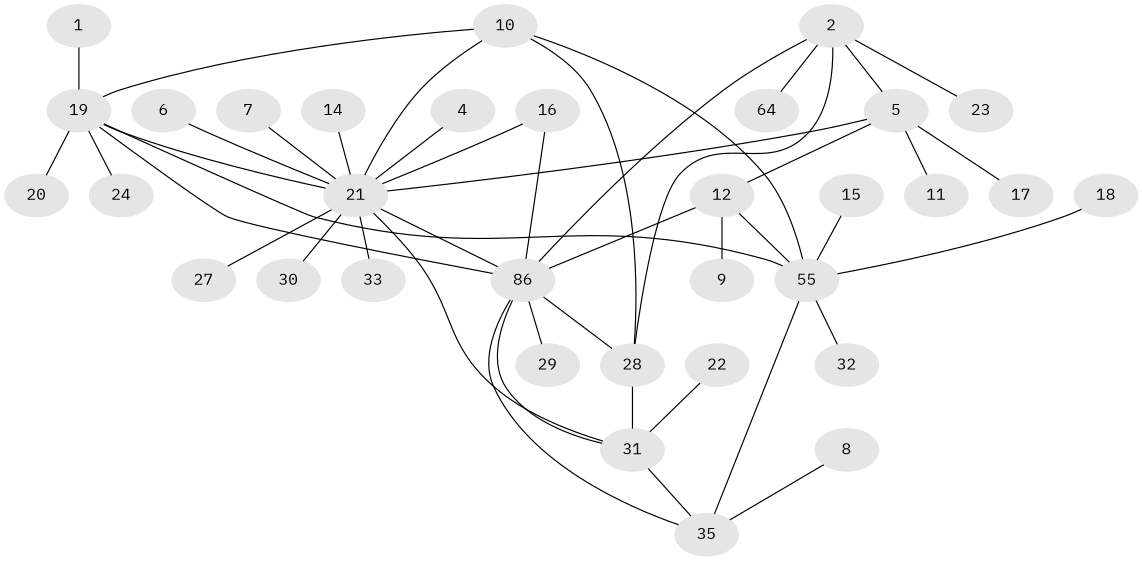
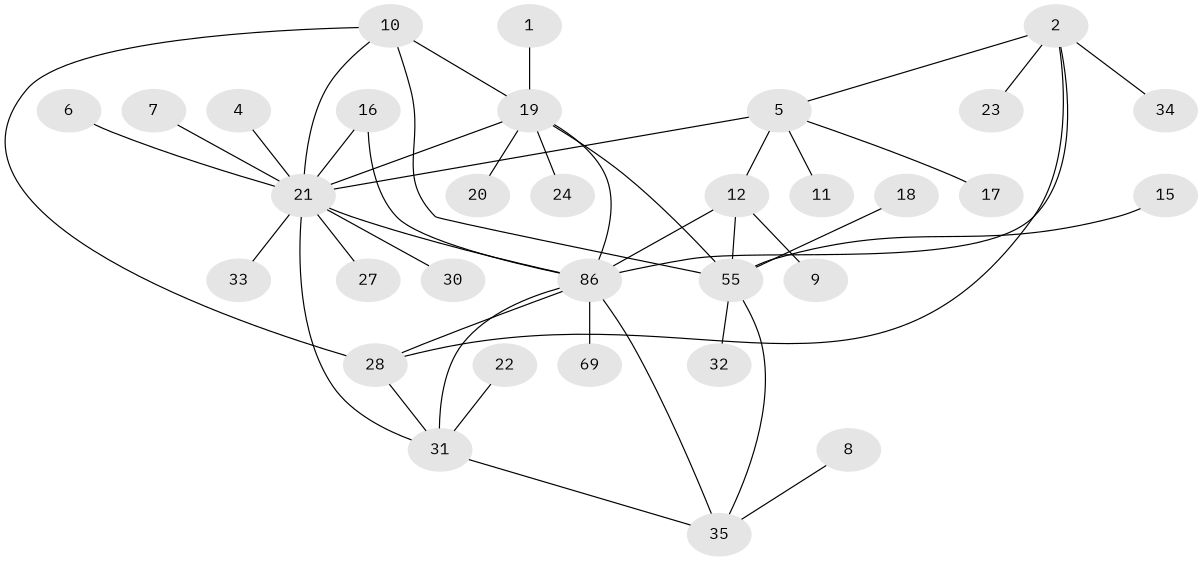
  graph {
    fontname="IBM Plex Mono"
    node [color=gray90 fontname="IBM Plex Mono" style=filled]
    edge [fontname="IBM Plex Mono" weight=1.0]
    1
    19
    n3 [label=86]
    21
    n5 [label=55]
    20
    24
    2
    5
    23
    28
-   34 [label=64]
+   34
    11
    12
    17
    35
    31
-   29
+   29 [label=69]
    27
    30
    33
    4
    9
    6
    7
    8
    10
    32
-   14
    15
    16
    18
    22
    1 -- 19
    19 -- n3
    19 -- 21
    19 -- n5
    19 -- 20
    19 -- 24
    n3 -- 28
    n3 -- 35
    n3 -- 31
    n3 -- 29
    21 -- n3
    21 -- 31
    21 -- 27
    21 -- 30
    21 -- 33
    n5 -- 35
    n5 -- 32
    2 -- n3
    2 -- 5
    2 -- 23
    2 -- 28
    2 -- 34
    5 -- 21
    5 -- 11
    5 -- 12 [weight=2.0]
    5 -- 17
    28 -- 31
    12 -- n3
    12 -- n5
    12 -- 9
    31 -- 35
    4 -- 21
    6 -- 21 [weight=2.0]
    7 -- 21
    8 -- 35
    10 -- 19
    10 -- 21
    10 -- n5
    10 -- 28
-   14 -- 21
    15 -- n5
    16 -- n3
    16 -- 21
    18 -- n5
    22 -- 31
  }
